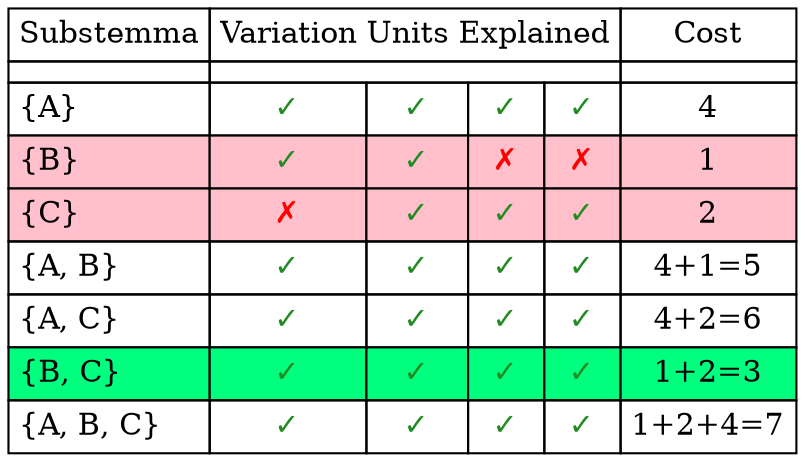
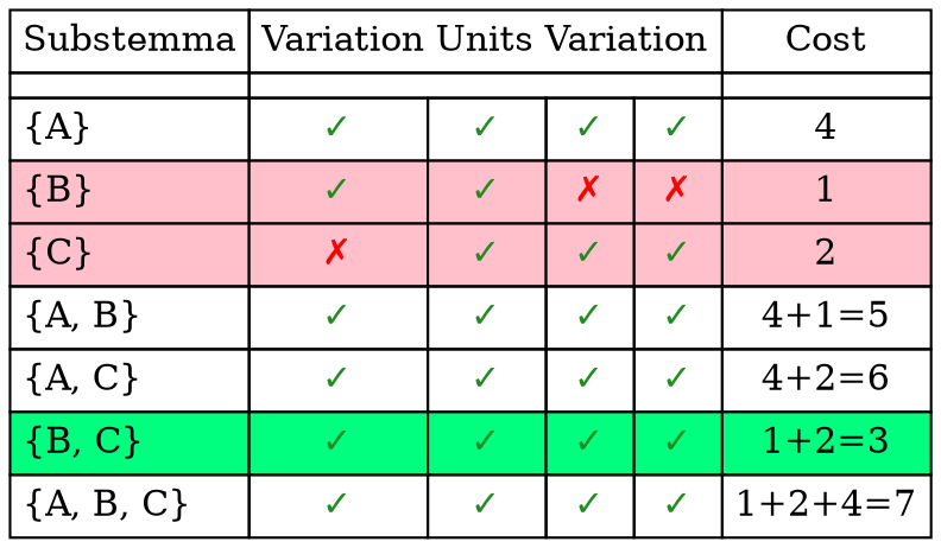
  digraph {
-   n1 [label=< 		<TABLE BORDER="0" CELLBORDER="1" CELLSPACING="0" CELLPADDING="4"> 			<TR> 				<TD ALIGN="LEFT">Substemma</TD> 				<TD COLSPAN="4">Variation Units Explained</TD> 				<TD>Cost</TD> 			</TR> 			<TR> 				<TD ALIGN="LEFT"></TD> 				<TD COLSPAN="4"></TD> 				<TD></TD> 			</TR> 			<TR> 				<TD ALIGN="LEFT">{A}</TD> 				<TD><FONT COLOR="#228b22" FACE="EB-Garamond">✓</FONT></TD> 				<TD><FONT COLOR="#228b22" FACE="EB-Garamond">✓</FONT></TD> 				<TD><FONT COLOR="#228b22" FACE="EB-Garamond">✓</FONT></TD> 				<TD><FONT COLOR="#228b22" FACE="EB-Garamond">✓</FONT></TD> 				<TD>4</TD> 			</TR> 			<TR> 				<TD ALIGN="LEFT" BGCOLOR="Pink">{B}</TD> 				<TD BGCOLOR="Pink"><FONT COLOR="#228b22" FACE="EB-Garamond">✓</FONT></TD> 				<TD BGCOLOR="Pink"><FONT COLOR="#228b22" FACE="EB-Garamond">✓</FONT></TD> 				<TD BGCOLOR="Pink"><FONT COLOR="#ff0000" FACE="EB-Garamond">✗</FONT></TD> 				<TD BGCOLOR="Pink"><FONT COLOR="#ff0000" FACE="EB-Garamond">✗</FONT></TD> 				<TD BGCOLOR="Pink">1</TD> 			</TR> 			<TR> 				<TD ALIGN="LEFT" BGCOLOR="Pink">{C}</TD> 				<TD BGCOLOR="Pink"><FONT COLOR="#ff0000" FACE="EB-Garamond">✗</FONT></TD> 				<TD BGCOLOR="Pink"><FONT COLOR="#228b22" FACE="EB-Garamond">✓</FONT></TD> 				<TD BGCOLOR="Pink"><FONT COLOR="#228b22" FACE="EB-Garamond">✓</FONT></TD> 				<TD BGCOLOR="Pink"><FONT COLOR="#228b22" FACE="EB-Garamond">✓</FONT></TD> 				<TD BGCOLOR="Pink">2</TD> 			</TR> 			<TR> 				<TD ALIGN="LEFT">{A, B}</TD> 				<TD><FONT COLOR="#228b22" FACE="EB-Garamond">✓</FONT></TD> 				<TD><FONT COLOR="#228b22" FACE="EB-Garamond">✓</FONT></TD> 				<TD><FONT COLOR="#228b22" FACE="EB-Garamond">✓</FONT></TD> 				<TD><FONT COLOR="#228b22" FACE="EB-Garamond">✓</FONT></TD> 				<TD>4+1=5</TD> 			</TR> 			<TR> 				<TD ALIGN="LEFT">{A, C}</TD> 				<TD><FONT COLOR="#228b22" FACE="EB-Garamond">✓</FONT></TD> 				<TD><FONT COLOR="#228b22" FACE="EB-Garamond">✓</FONT></TD> 				<TD><FONT COLOR="#228b22" FACE="EB-Garamond">✓</FONT></TD> 				<TD><FONT COLOR="#228b22" FACE="EB-Garamond">✓</FONT></TD> 				<TD>4+2=6</TD> 			</TR> 			<TR> 				<TD ALIGN="LEFT" BGCOLOR="SpringGreen">{B, C}</TD> 				<TD BGCOLOR="SpringGreen"><FONT COLOR="#228b22" FACE="EB-Garamond">✓</FONT></TD> 				<TD BGCOLOR="SpringGreen"><FONT COLOR="#228b22" FACE="EB-Garamond">✓</FONT></TD> 				<TD BGCOLOR="SpringGreen"><FONT COLOR="#228b22" FACE="EB-Garamond">✓</FONT></TD> 				<TD BGCOLOR="SpringGreen"><FONT COLOR="#228b22" FACE="EB-Garamond">✓</FONT></TD> 				<TD BGCOLOR="SpringGreen">1+2=3</TD> 			</TR> 			<TR> 				<TD ALIGN="LEFT">{A, B, C}</TD> 				<TD><FONT COLOR="#228b22" FACE="EB-Garamond">✓</FONT></TD> 				<TD><FONT COLOR="#228b22" FACE="EB-Garamond">✓</FONT></TD> 				<TD><FONT COLOR="#228b22" FACE="EB-Garamond">✓</FONT></TD> 				<TD><FONT COLOR="#228b22" FACE="EB-Garamond">✓</FONT></TD> 				<TD>1+2+4=7</TD> 			</TR> 		</TABLE> 	> margin=0 shape=none]
+   n1 [label=< 		<TABLE BORDER="0" CELLBORDER="1" CELLSPACING="0" CELLPADDING="4"> 			<TR> 				<TD ALIGN="LEFT">Substemma</TD> 				<TD COLSPAN="4">Variation Units Variation</TD> 				<TD>Cost</TD> 			</TR> 			<TR> 				<TD ALIGN="LEFT"></TD> 				<TD COLSPAN="4"></TD> 				<TD></TD> 			</TR> 			<TR> 				<TD ALIGN="LEFT">{A}</TD> 				<TD><FONT COLOR="#228b22" FACE="EB-Garamond">✓</FONT></TD> 				<TD><FONT COLOR="#228b22" FACE="EB-Garamond">✓</FONT></TD> 				<TD><FONT COLOR="#228b22" FACE="EB-Garamond">✓</FONT></TD> 				<TD><FONT COLOR="#228b22" FACE="EB-Garamond">✓</FONT></TD> 				<TD>4</TD> 			</TR> 			<TR> 				<TD ALIGN="LEFT" BGCOLOR="Pink">{B}</TD> 				<TD BGCOLOR="Pink"><FONT COLOR="#228b22" FACE="EB-Garamond">✓</FONT></TD> 				<TD BGCOLOR="Pink"><FONT COLOR="#228b22" FACE="EB-Garamond">✓</FONT></TD> 				<TD BGCOLOR="Pink"><FONT COLOR="#ff0000" FACE="EB-Garamond">✗</FONT></TD> 				<TD BGCOLOR="Pink"><FONT COLOR="#ff0000" FACE="EB-Garamond">✗</FONT></TD> 				<TD BGCOLOR="Pink">1</TD> 			</TR> 			<TR> 				<TD ALIGN="LEFT" BGCOLOR="Pink">{C}</TD> 				<TD BGCOLOR="Pink"><FONT COLOR="#ff0000" FACE="EB-Garamond">✗</FONT></TD> 				<TD BGCOLOR="Pink"><FONT COLOR="#228b22" FACE="EB-Garamond">✓</FONT></TD> 				<TD BGCOLOR="Pink"><FONT COLOR="#228b22" FACE="EB-Garamond">✓</FONT></TD> 				<TD BGCOLOR="Pink"><FONT COLOR="#228b22" FACE="EB-Garamond">✓</FONT></TD> 				<TD BGCOLOR="Pink">2</TD> 			</TR> 			<TR> 				<TD ALIGN="LEFT">{A, B}</TD> 				<TD><FONT COLOR="#228b22" FACE="EB-Garamond">✓</FONT></TD> 				<TD><FONT COLOR="#228b22" FACE="EB-Garamond">✓</FONT></TD> 				<TD><FONT COLOR="#228b22" FACE="EB-Garamond">✓</FONT></TD> 				<TD><FONT COLOR="#228b22" FACE="EB-Garamond">✓</FONT></TD> 				<TD>4+1=5</TD> 			</TR> 			<TR> 				<TD ALIGN="LEFT">{A, C}</TD> 				<TD><FONT COLOR="#228b22" FACE="EB-Garamond">✓</FONT></TD> 				<TD><FONT COLOR="#228b22" FACE="EB-Garamond">✓</FONT></TD> 				<TD><FONT COLOR="#228b22" FACE="EB-Garamond">✓</FONT></TD> 				<TD><FONT COLOR="#228b22" FACE="EB-Garamond">✓</FONT></TD> 				<TD>4+2=6</TD> 			</TR> 			<TR> 				<TD ALIGN="LEFT" BGCOLOR="SpringGreen">{B, C}</TD> 				<TD BGCOLOR="SpringGreen"><FONT COLOR="#228b22" FACE="EB-Garamond">✓</FONT></TD> 				<TD BGCOLOR="SpringGreen"><FONT COLOR="#228b22" FACE="EB-Garamond">✓</FONT></TD> 				<TD BGCOLOR="SpringGreen"><FONT COLOR="#228b22" FACE="EB-Garamond">✓</FONT></TD> 				<TD BGCOLOR="SpringGreen"><FONT COLOR="#228b22" FACE="EB-Garamond">✓</FONT></TD> 				<TD BGCOLOR="SpringGreen">1+2=3</TD> 			</TR> 			<TR> 				<TD ALIGN="LEFT">{A, B, C}</TD> 				<TD><FONT COLOR="#228b22" FACE="EB-Garamond">✓</FONT></TD> 				<TD><FONT COLOR="#228b22" FACE="EB-Garamond">✓</FONT></TD> 				<TD><FONT COLOR="#228b22" FACE="EB-Garamond">✓</FONT></TD> 				<TD><FONT COLOR="#228b22" FACE="EB-Garamond">✓</FONT></TD> 				<TD>1+2+4=7</TD> 			</TR> 		</TABLE> 	> margin=0 shape=none]
  }
